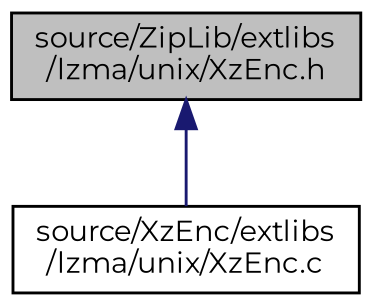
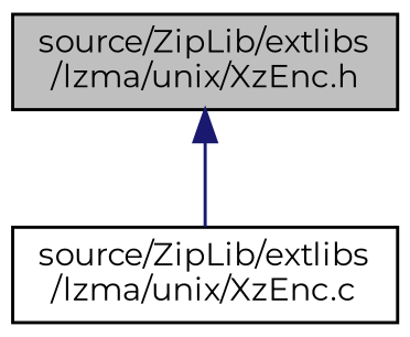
  digraph {
    fontname=Montserrat
    node [color=black fontname=Montserrat fontsize=10 shape=record style=filled]
    n1 [fillcolor=grey75 fontcolor=black height=0.2 label="source/ZipLib/extlibs\l/lzma/unix/XzEnc.h" width=0.4]
-   n2 [fillcolor=white height=0.2 label="source/XzEnc/extlibs\l/lzma/unix/XzEnc.c" width=0.4]
+   n2 [fillcolor=white height=0.2 label="source/ZipLib/extlibs\l/lzma/unix/XzEnc.c" width=0.4]
    n1 -> n2 [color=midnightblue dir=back fontname=Montserrat fontsize=10 labelfontname=Helvetica labelfontsize=10 style=solid]
  }
